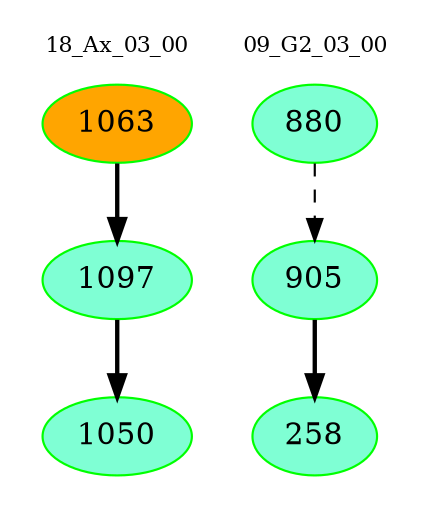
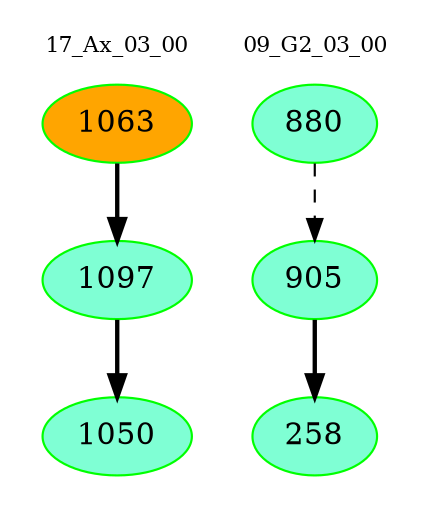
  digraph {
    fontname="DejaVu Serif"
    node [color=green fillcolor=aquamarine fontname="DejaVu Serif" style=filled]
    edge [color=black fontname="DejaVu Serif" style=bold]
    n1 [fillcolor=orange label=1063]
    n2 [label=1097]
    n3 [label=1050]
    n4 [label=880]
    n5 [label=905]
    n6 [label=258]
    subgraph cluster_1 {
      color=white
      fontsize=10
-     label="18_Ax_03_00"
+     label="17_Ax_03_00"
      n1
      n2
      n3
    }
    subgraph cluster_2 {
      color=white
      fontsize=10
      label="09_G2_03_00"
      n4
      n5
      n6
    }
    n1 -> n2
    n2 -> n3
    n4 -> n5 [style=dashed]
    n5 -> n6
  }
